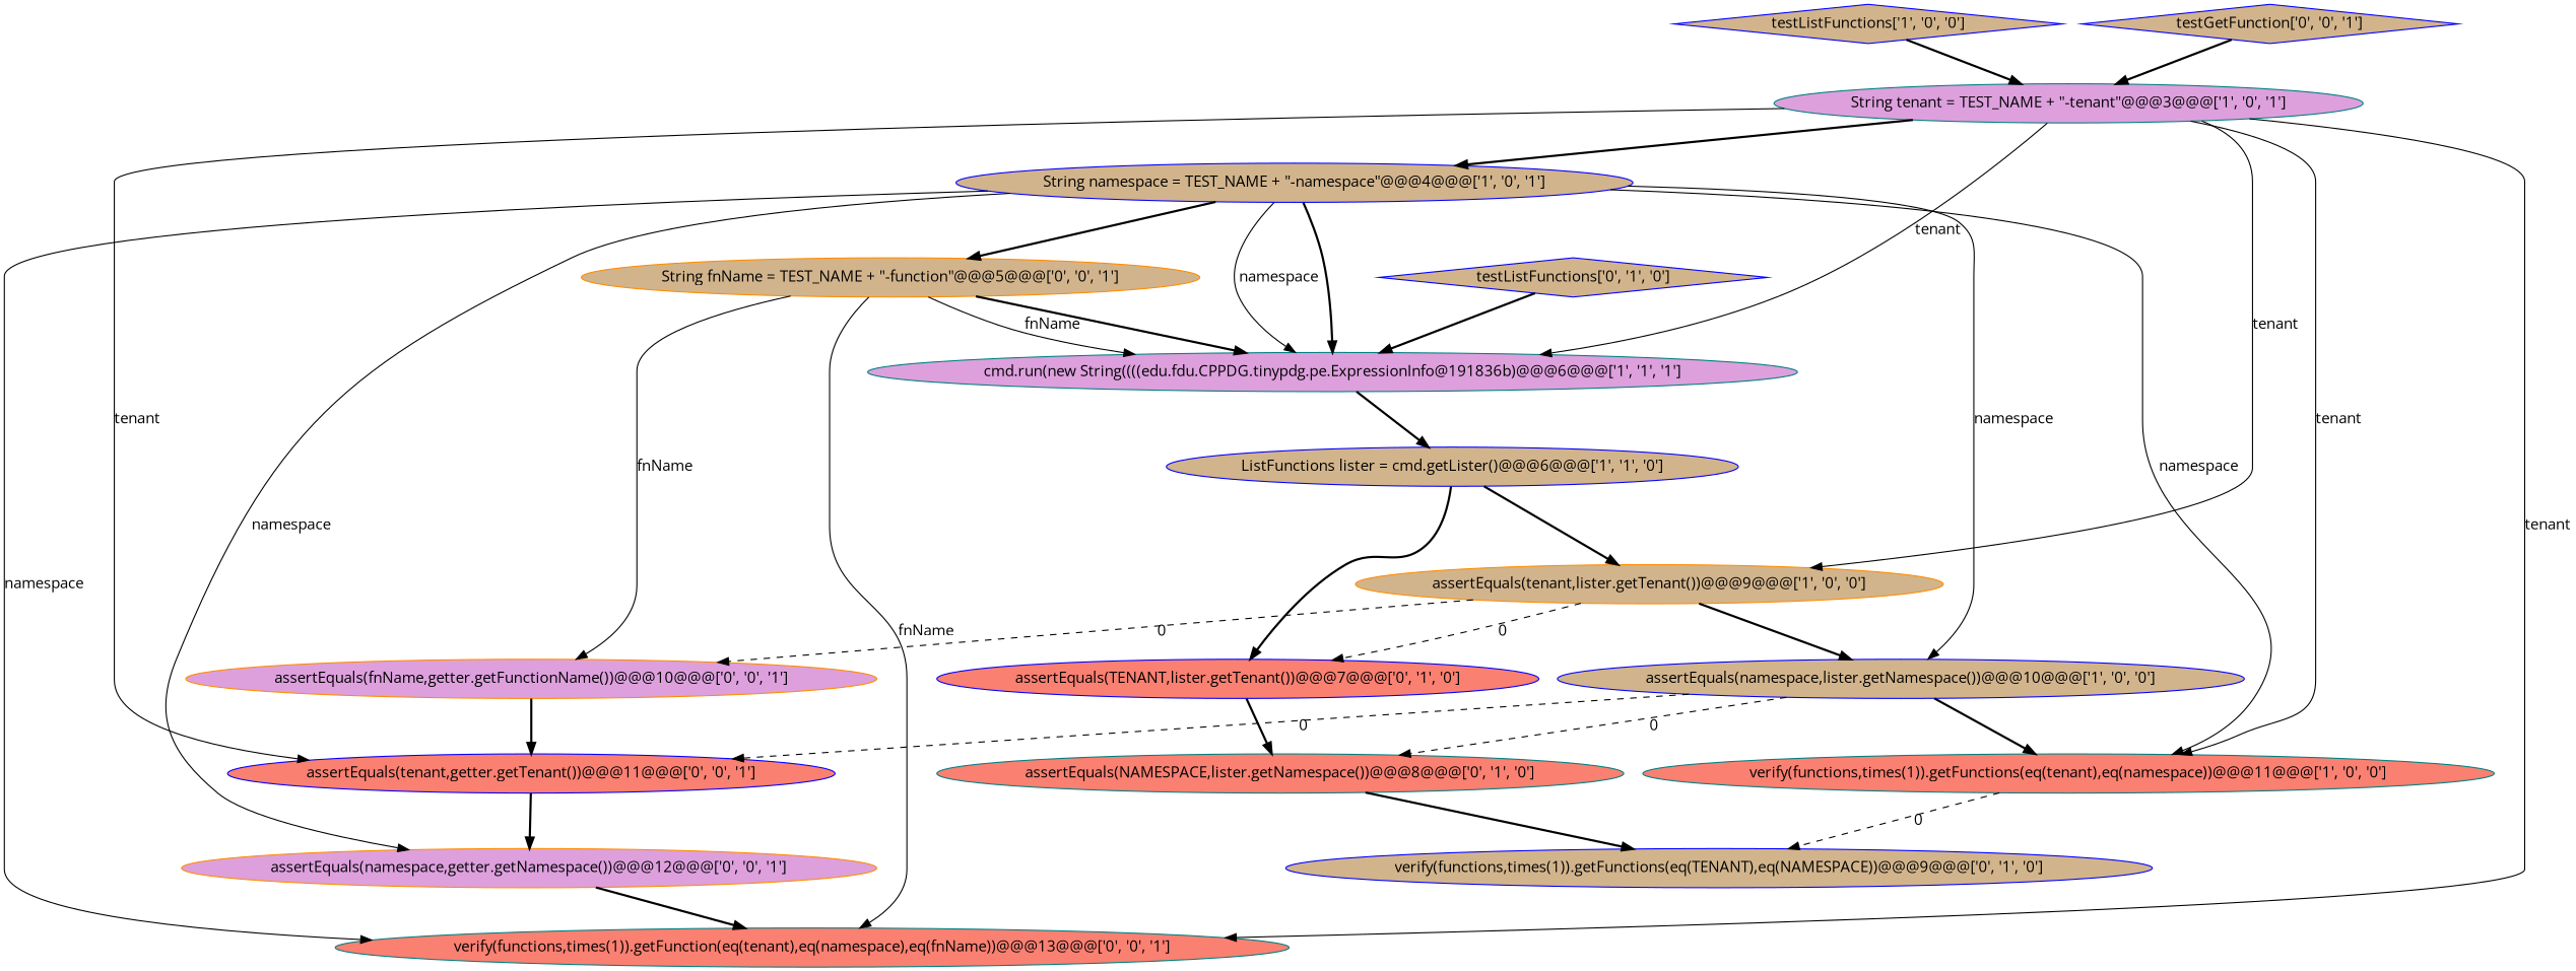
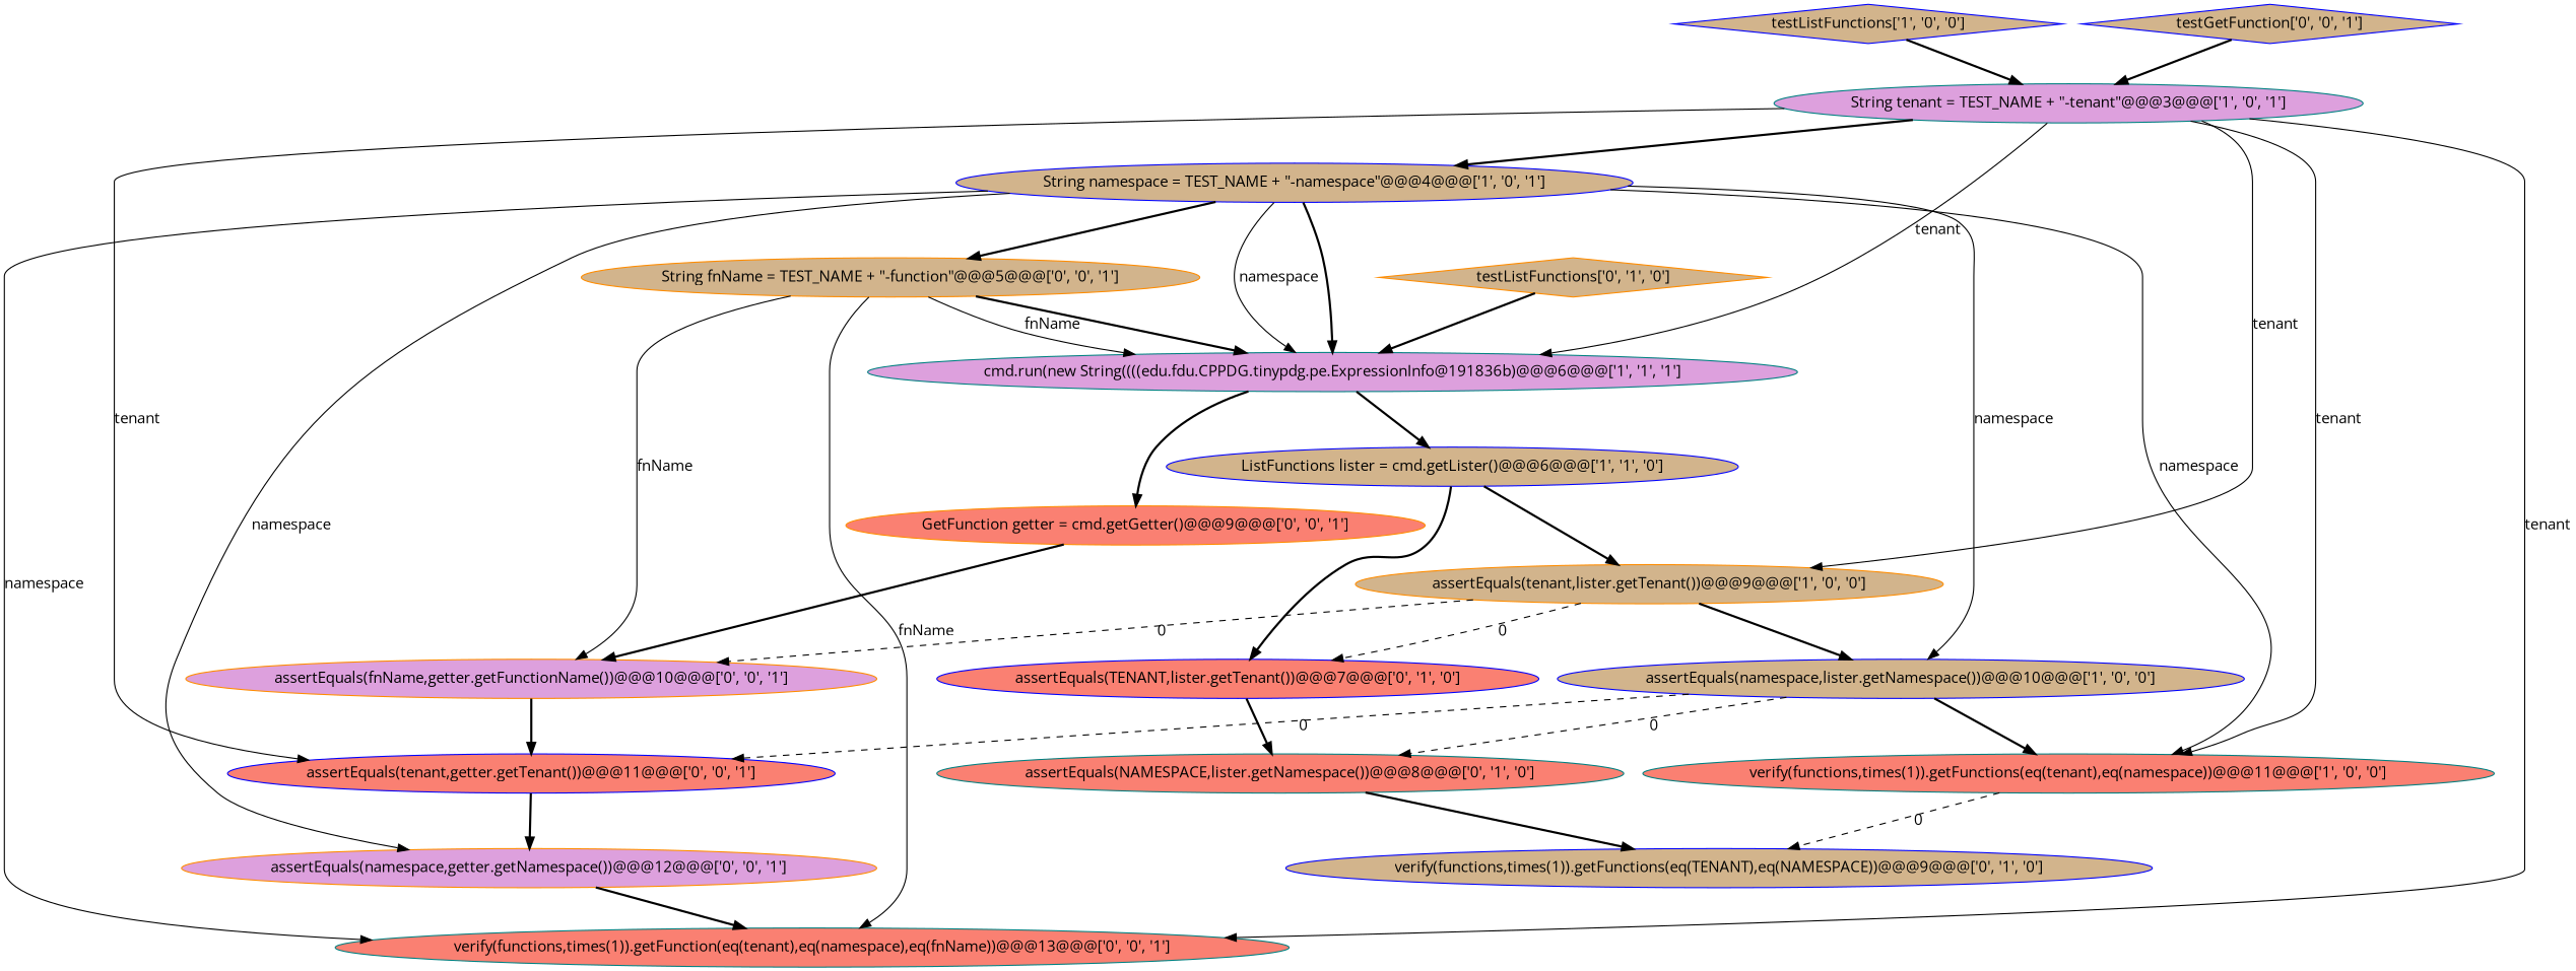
  digraph {
    fontname="Open Sans"
    node [color=blue fillcolor=tan fontname="Open Sans" shape=ellipse style=filled]
    edge [fontname="Open Sans" style=bold]
    n1 [color=darkorange fillcolor=plum label="assertEquals(fnName,getter.getFunctionName())@@@10@@@['0', '0', '1']"]
    n2 [fillcolor=salmon label="assertEquals(tenant,getter.getTenant())@@@11@@@['0', '0', '1']"]
    n3 [color=darkorange fillcolor=plum label="assertEquals(namespace,getter.getNamespace())@@@12@@@['0', '0', '1']"]
    n4 [label="assertEquals(namespace,lister.getNamespace())@@@10@@@['1', '0', '0']"]
    n5 [color=teal fillcolor=salmon label="verify(functions,times(1)).getFunctions(eq(tenant),eq(namespace))@@@11@@@['1', '0', '0']"]
    n6 [color=teal fillcolor=salmon label="assertEquals(NAMESPACE,lister.getNamespace())@@@8@@@['0', '1', '0']"]
    n7 [label="verify(functions,times(1)).getFunctions(eq(TENANT),eq(NAMESPACE))@@@9@@@['0', '1', '0']"]
    n8 [color=darkorange label="String fnName = TEST_NAME + \"-function\"@@@5@@@['0', '0', '1']"]
    n9 [color=teal fillcolor=plum label="cmd.run(new String((((edu.fdu.CPPDG.tinypdg.pe.ExpressionInfo@191836b)@@@6@@@['1', '1', '1']"]
    n10 [color=teal fillcolor=salmon label="verify(functions,times(1)).getFunction(eq(tenant),eq(namespace),eq(fnName))@@@13@@@['0', '0', '1']"]
    n11 [label="ListFunctions lister = cmd.getLister()@@@6@@@['1', '1', '0']"]
+   n12 [color=darkorange fillcolor=salmon label="GetFunction getter = cmd.getGetter()@@@9@@@['0', '0', '1']"]
    n13 [label="String namespace = TEST_NAME + \"-namespace\"@@@4@@@['1', '0', '1']"]
    n14 [label="testListFunctions['1', '0', '0']" shape=diamond]
    n15 [color=teal fillcolor=plum label="String tenant = TEST_NAME + \"-tenant\"@@@3@@@['1', '0', '1']"]
    n16 [color=darkorange label="assertEquals(tenant,lister.getTenant())@@@9@@@['1', '0', '0']"]
-   n17 [label="testListFunctions['0', '1', '0']" shape=diamond]
+   n17 [color=darkorange label="testListFunctions['0', '1', '0']" shape=diamond]
    n18 [fillcolor=salmon label="assertEquals(TENANT,lister.getTenant())@@@7@@@['0', '1', '0']"]
    n19 [label="testGetFunction['0', '0', '1']" shape=diamond]
    n1 -> n2
    n2 -> n3
    n3 -> n10
    n4 -> n2 [label=0 style=dashed]
    n4 -> n5
    n4 -> n6 [label=0 style=dashed]
    n5 -> n7 [label=0 style=dashed]
    n6 -> n7
    n8 -> n1 [label=fnName style=solid]
    n8 -> n9
    n8 -> n9 [label=fnName style=solid]
    n8 -> n10 [label=fnName style=solid]
    n9 -> n11
+   n9 -> n12
    n11 -> n16
    n11 -> n18
+   n12 -> n1
    n13 -> n3 [label=namespace style=solid]
    n13 -> n4 [label=namespace style=solid]
    n13 -> n5 [label=namespace style=solid]
    n13 -> n8
    n13 -> n9
    n13 -> n9 [label=namespace style=solid]
    n13 -> n10 [label=namespace style=solid]
    n14 -> n15
    n15 -> n2 [label=tenant style=solid]
    n15 -> n5 [label=tenant style=solid]
    n15 -> n9 [label=tenant style=solid]
    n15 -> n10 [label=tenant style=solid]
    n15 -> n13
    n15 -> n16 [label=tenant style=solid]
    n16 -> n1 [label=0 style=dashed]
    n16 -> n4
    n16 -> n18 [label=0 style=dashed]
    n17 -> n9
    n18 -> n6
    n19 -> n15
  }
